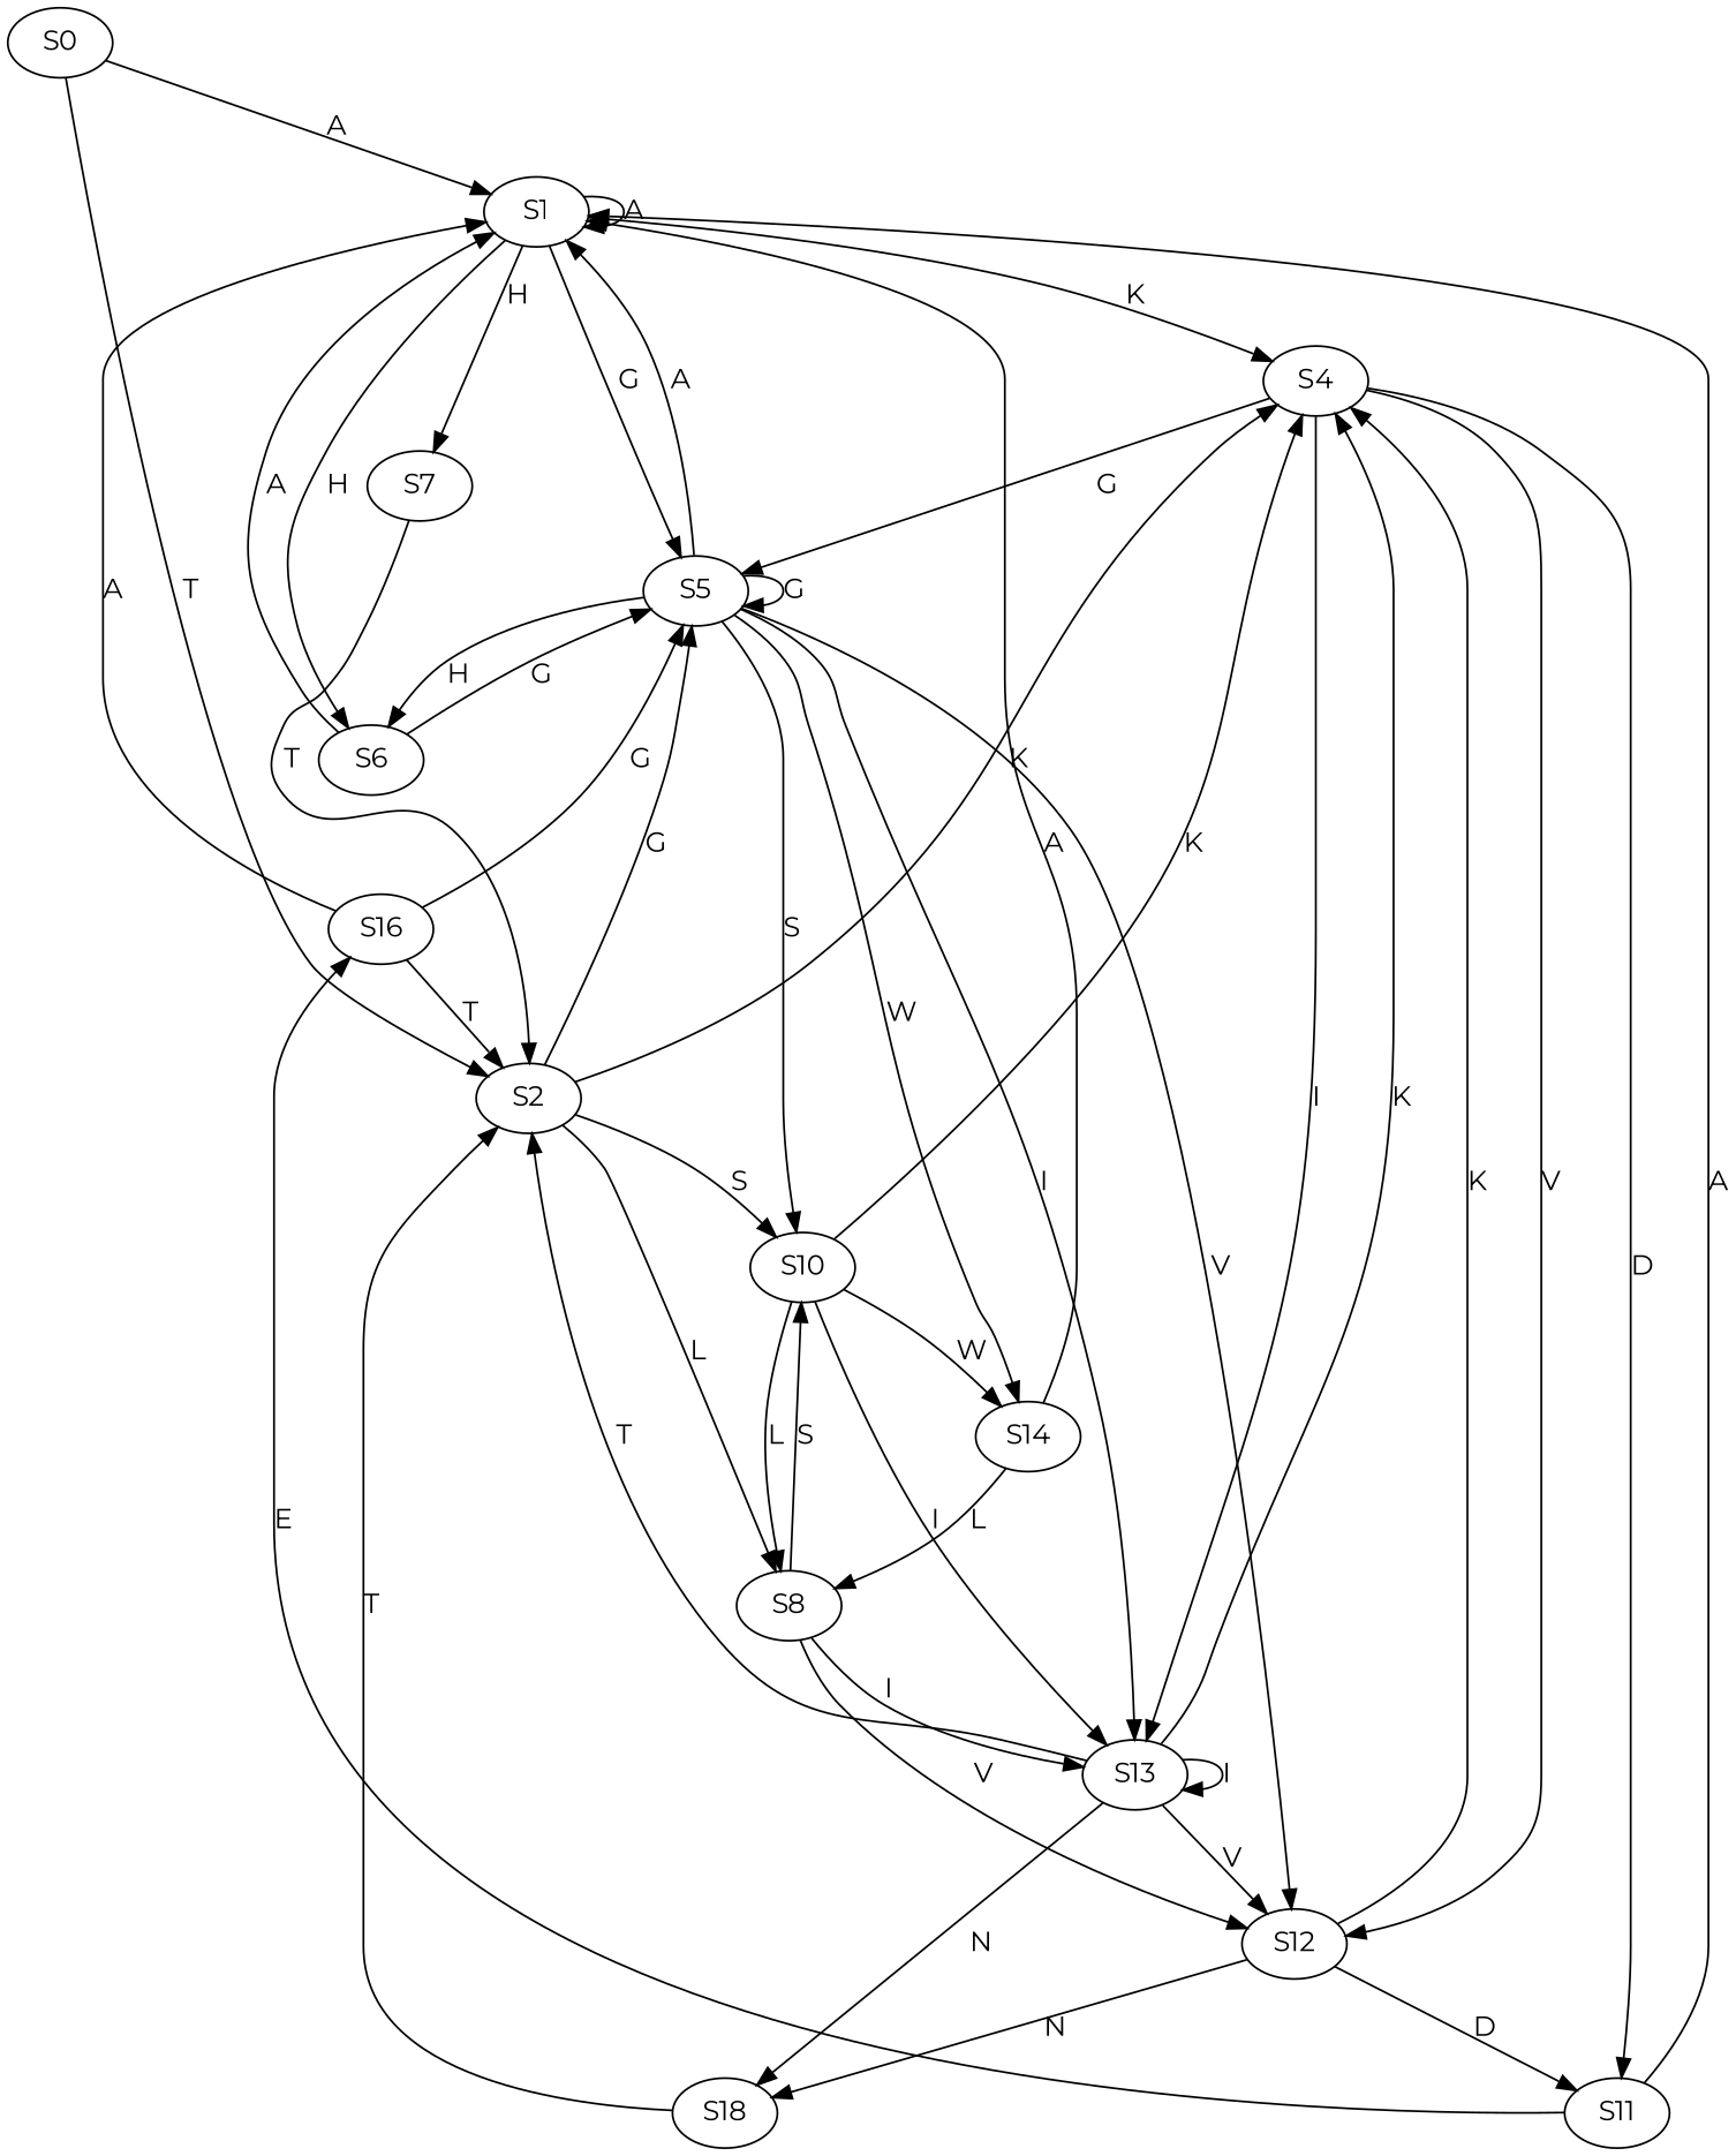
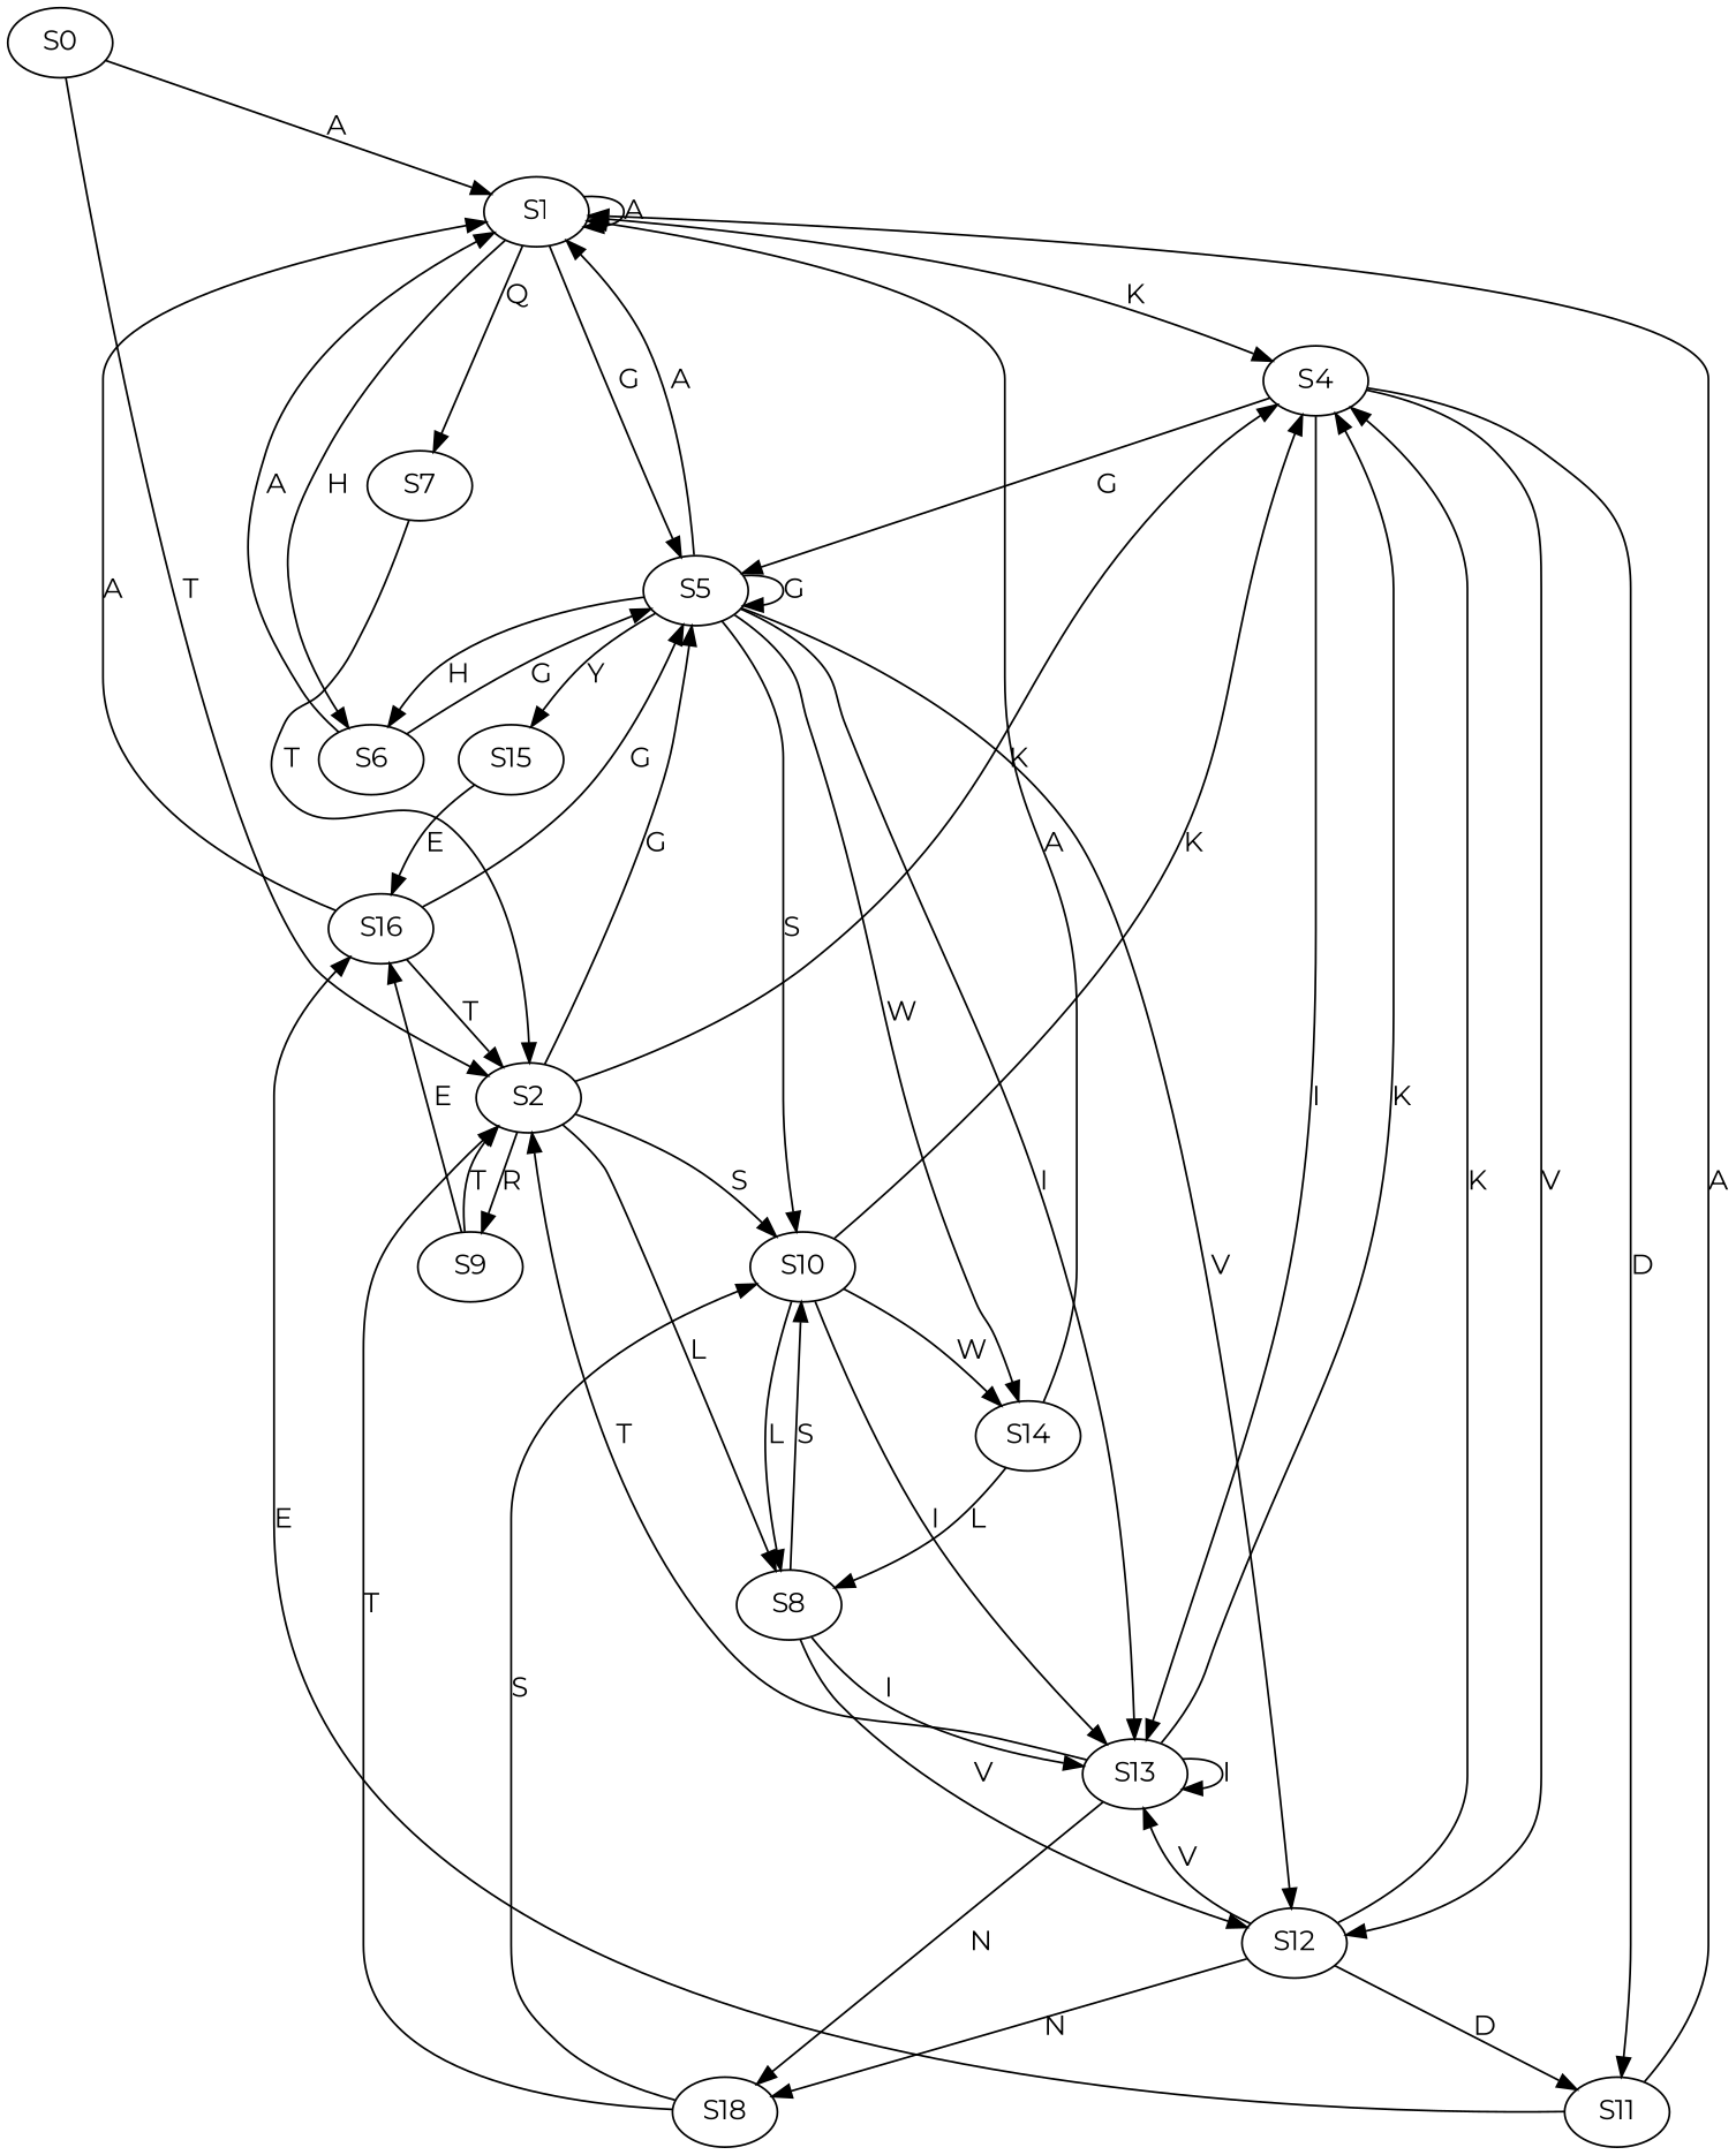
  strict digraph {
    fontname=Montserrat
    node [fontname=Montserrat]
    edge [fontname=Montserrat]
    S0
    S1
    S2
    S4
    S5
    S6
    S7
    S8
+   S9
    S10
    S11
    S12
    S13
    S14
+   S15
    S16
    S18
    S0 -> S1 [label=A]
    S0 -> S2 [label=T]
    S1 -> S1 [label=A]
    S1 -> S4 [label=K]
    S1 -> S5 [label=G]
    S1 -> S6 [label=H]
-   S1 -> S7 [label=H]
+   S1 -> S7 [label=Q]
    S2 -> S4 [label=K]
    S2 -> S5 [label=G]
    S2 -> S8 [label=L]
+   S2 -> S9 [label=R]
    S2 -> S10 [label=S]
    S4 -> S5 [label=G]
    S4 -> S11 [label=D]
    S4 -> S12 [label=V]
    S4 -> S13 [label=I]
    S5 -> S1 [label=A]
    S5 -> S5 [label=G]
    S5 -> S6 [label=H]
    S5 -> S10 [label=S]
    S5 -> S12 [label=V]
    S5 -> S13 [label=I]
    S5 -> S14 [label=W]
+   S5 -> S15 [label=Y]
    S6 -> S1 [label=A]
    S6 -> S5 [label=G]
    S7 -> S2 [label=T]
    S8 -> S10 [label=S]
    S8 -> S12 [label=V]
    S8 -> S13 [label=I]
+   S9 -> S2 [label=T]
+   S9 -> S16 [label=E]
    S10 -> S4 [label=K]
    S10 -> S8 [label=L]
    S10 -> S13 [label=I]
    S10 -> S14 [label=W]
    S11 -> S1 [label=A]
    S11 -> S16 [label=E]
    S12 -> S4 [label=K]
    S12 -> S11 [label=D]
    S12 -> S18 [label=N]
    S13 -> S2 [label=T]
    S13 -> S4 [label=K]
-   S13 -> S12 [label=V]
+   S12 -> S13 [label=V]
    S13 -> S13 [label=I]
    S13 -> S18 [label=N]
    S14 -> S1 [label=A]
    S14 -> S8 [label=L]
+   S15 -> S16 [label=E]
    S16 -> S1 [label=A]
    S16 -> S2 [label=T]
    S16 -> S5 [label=G]
    S18 -> S2 [label=T]
+   S18 -> S10 [label=S]
  }
